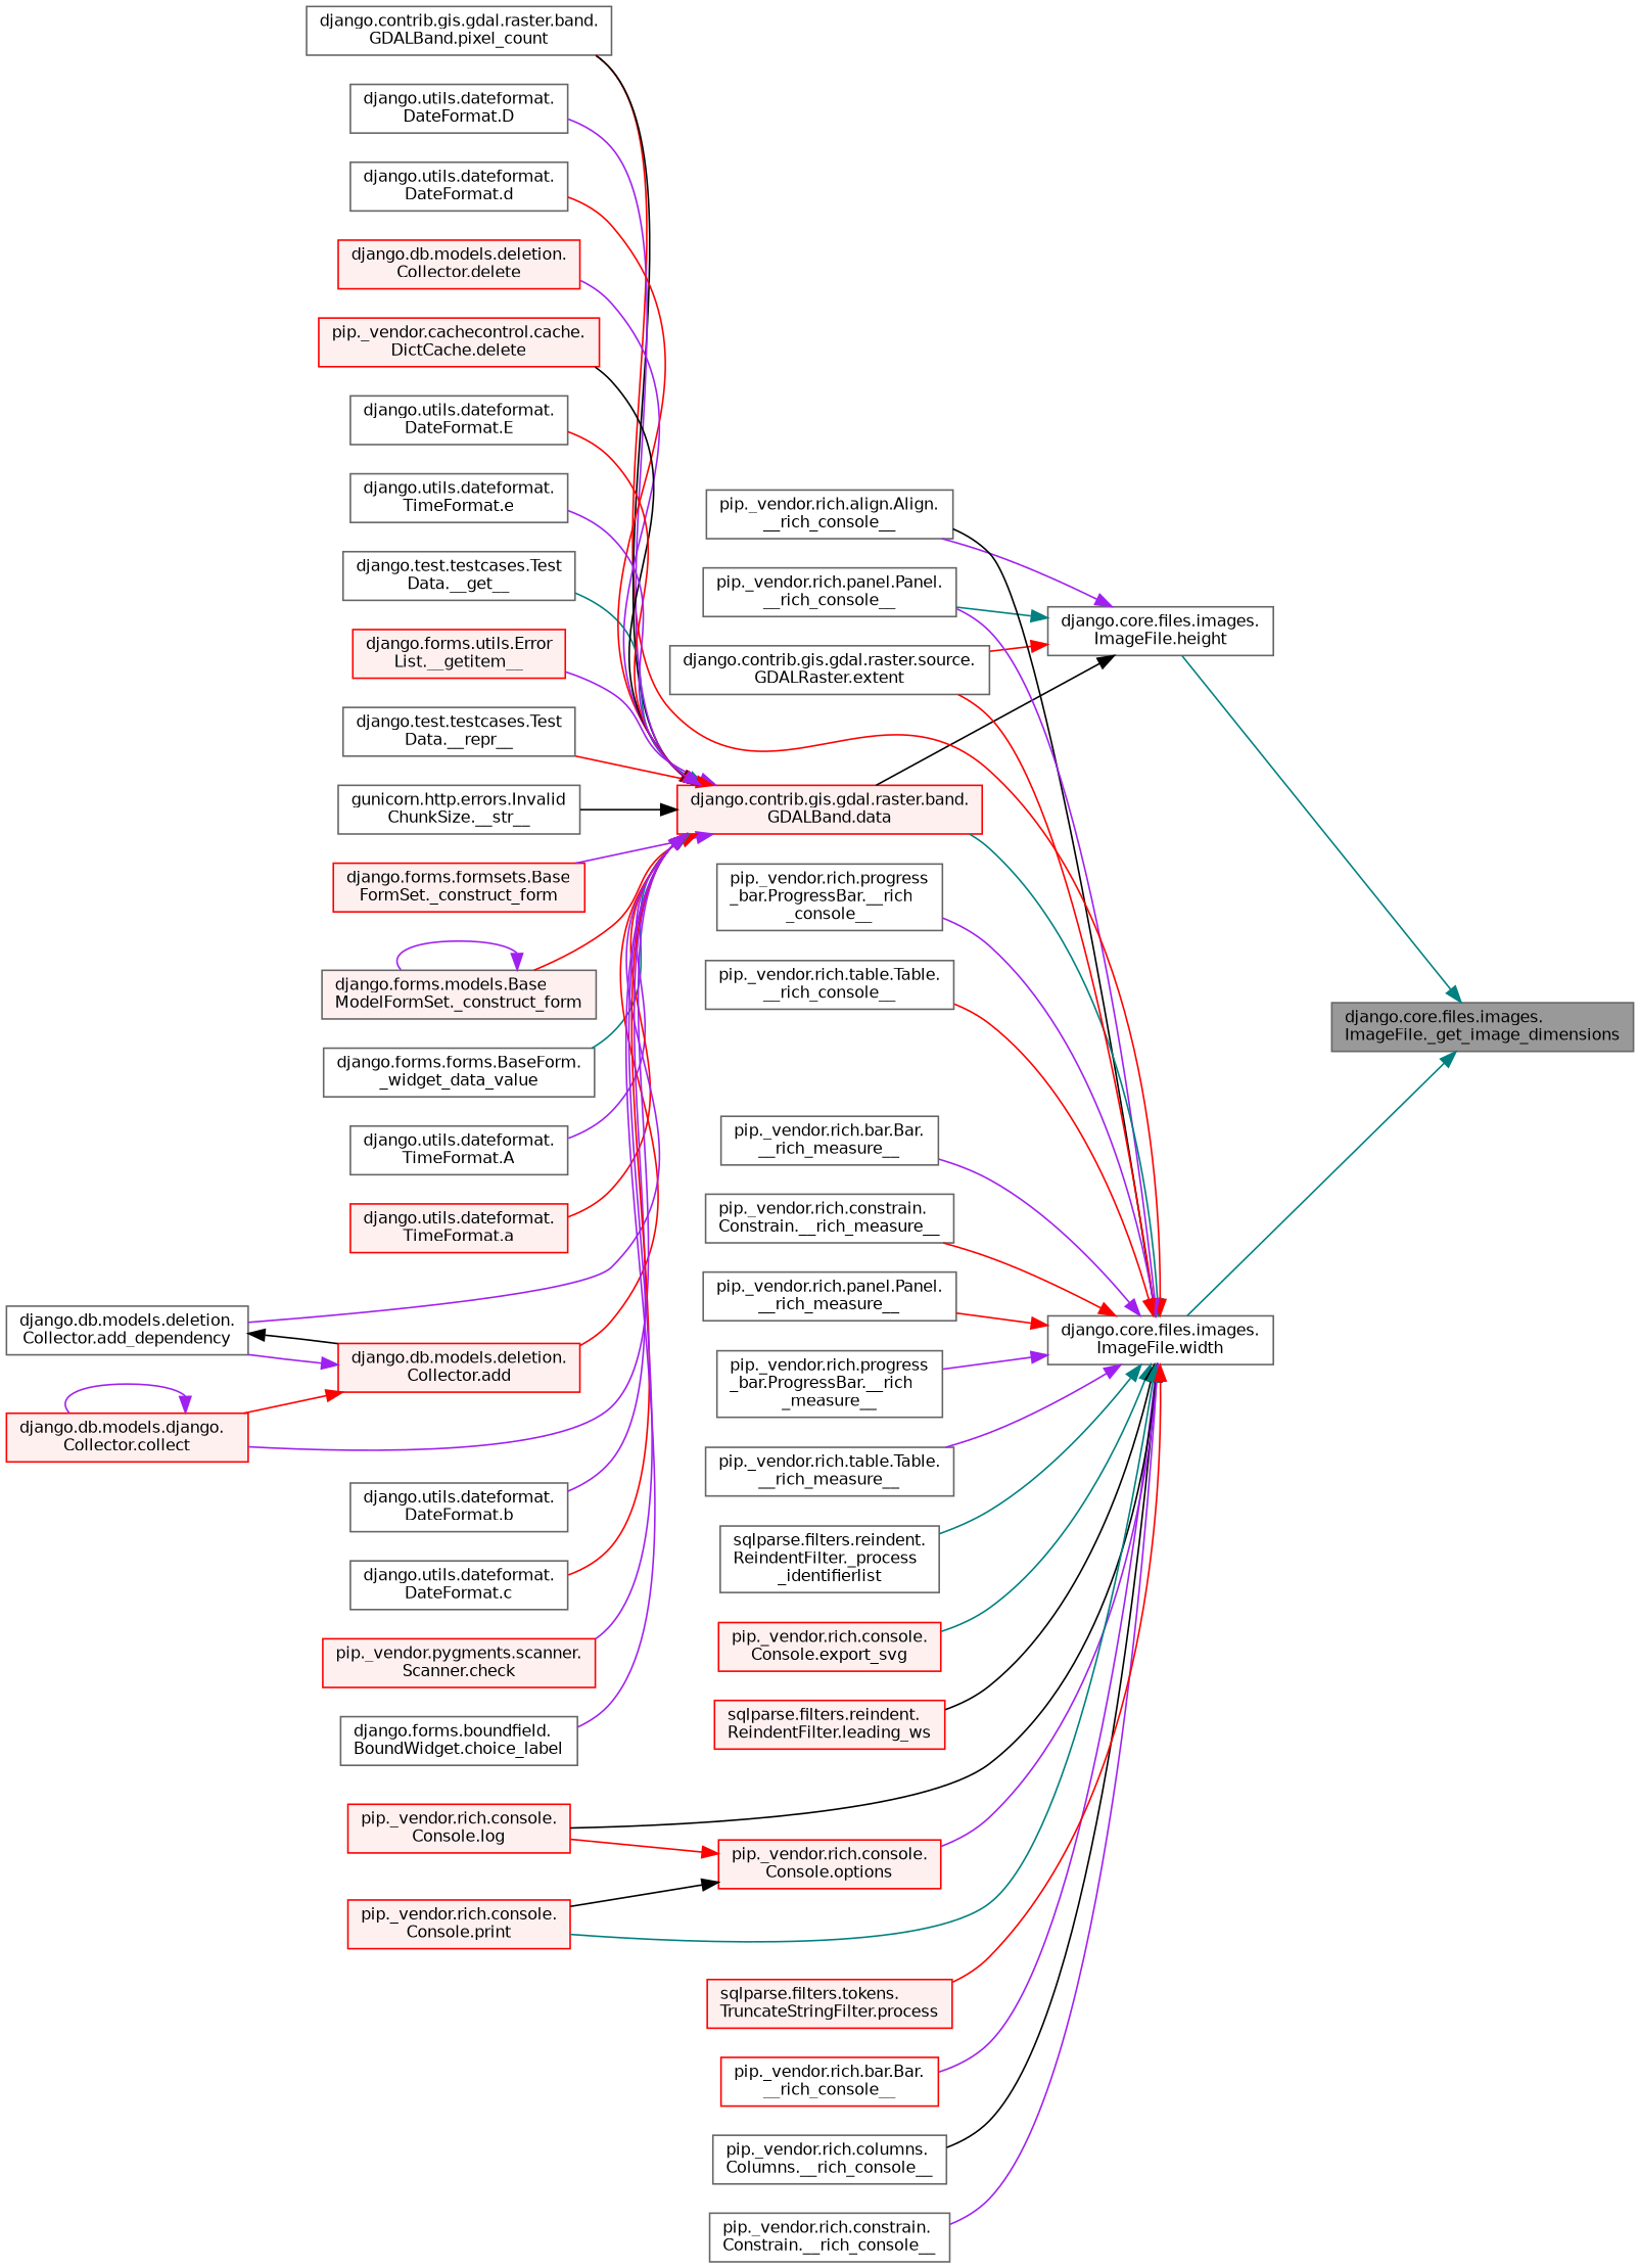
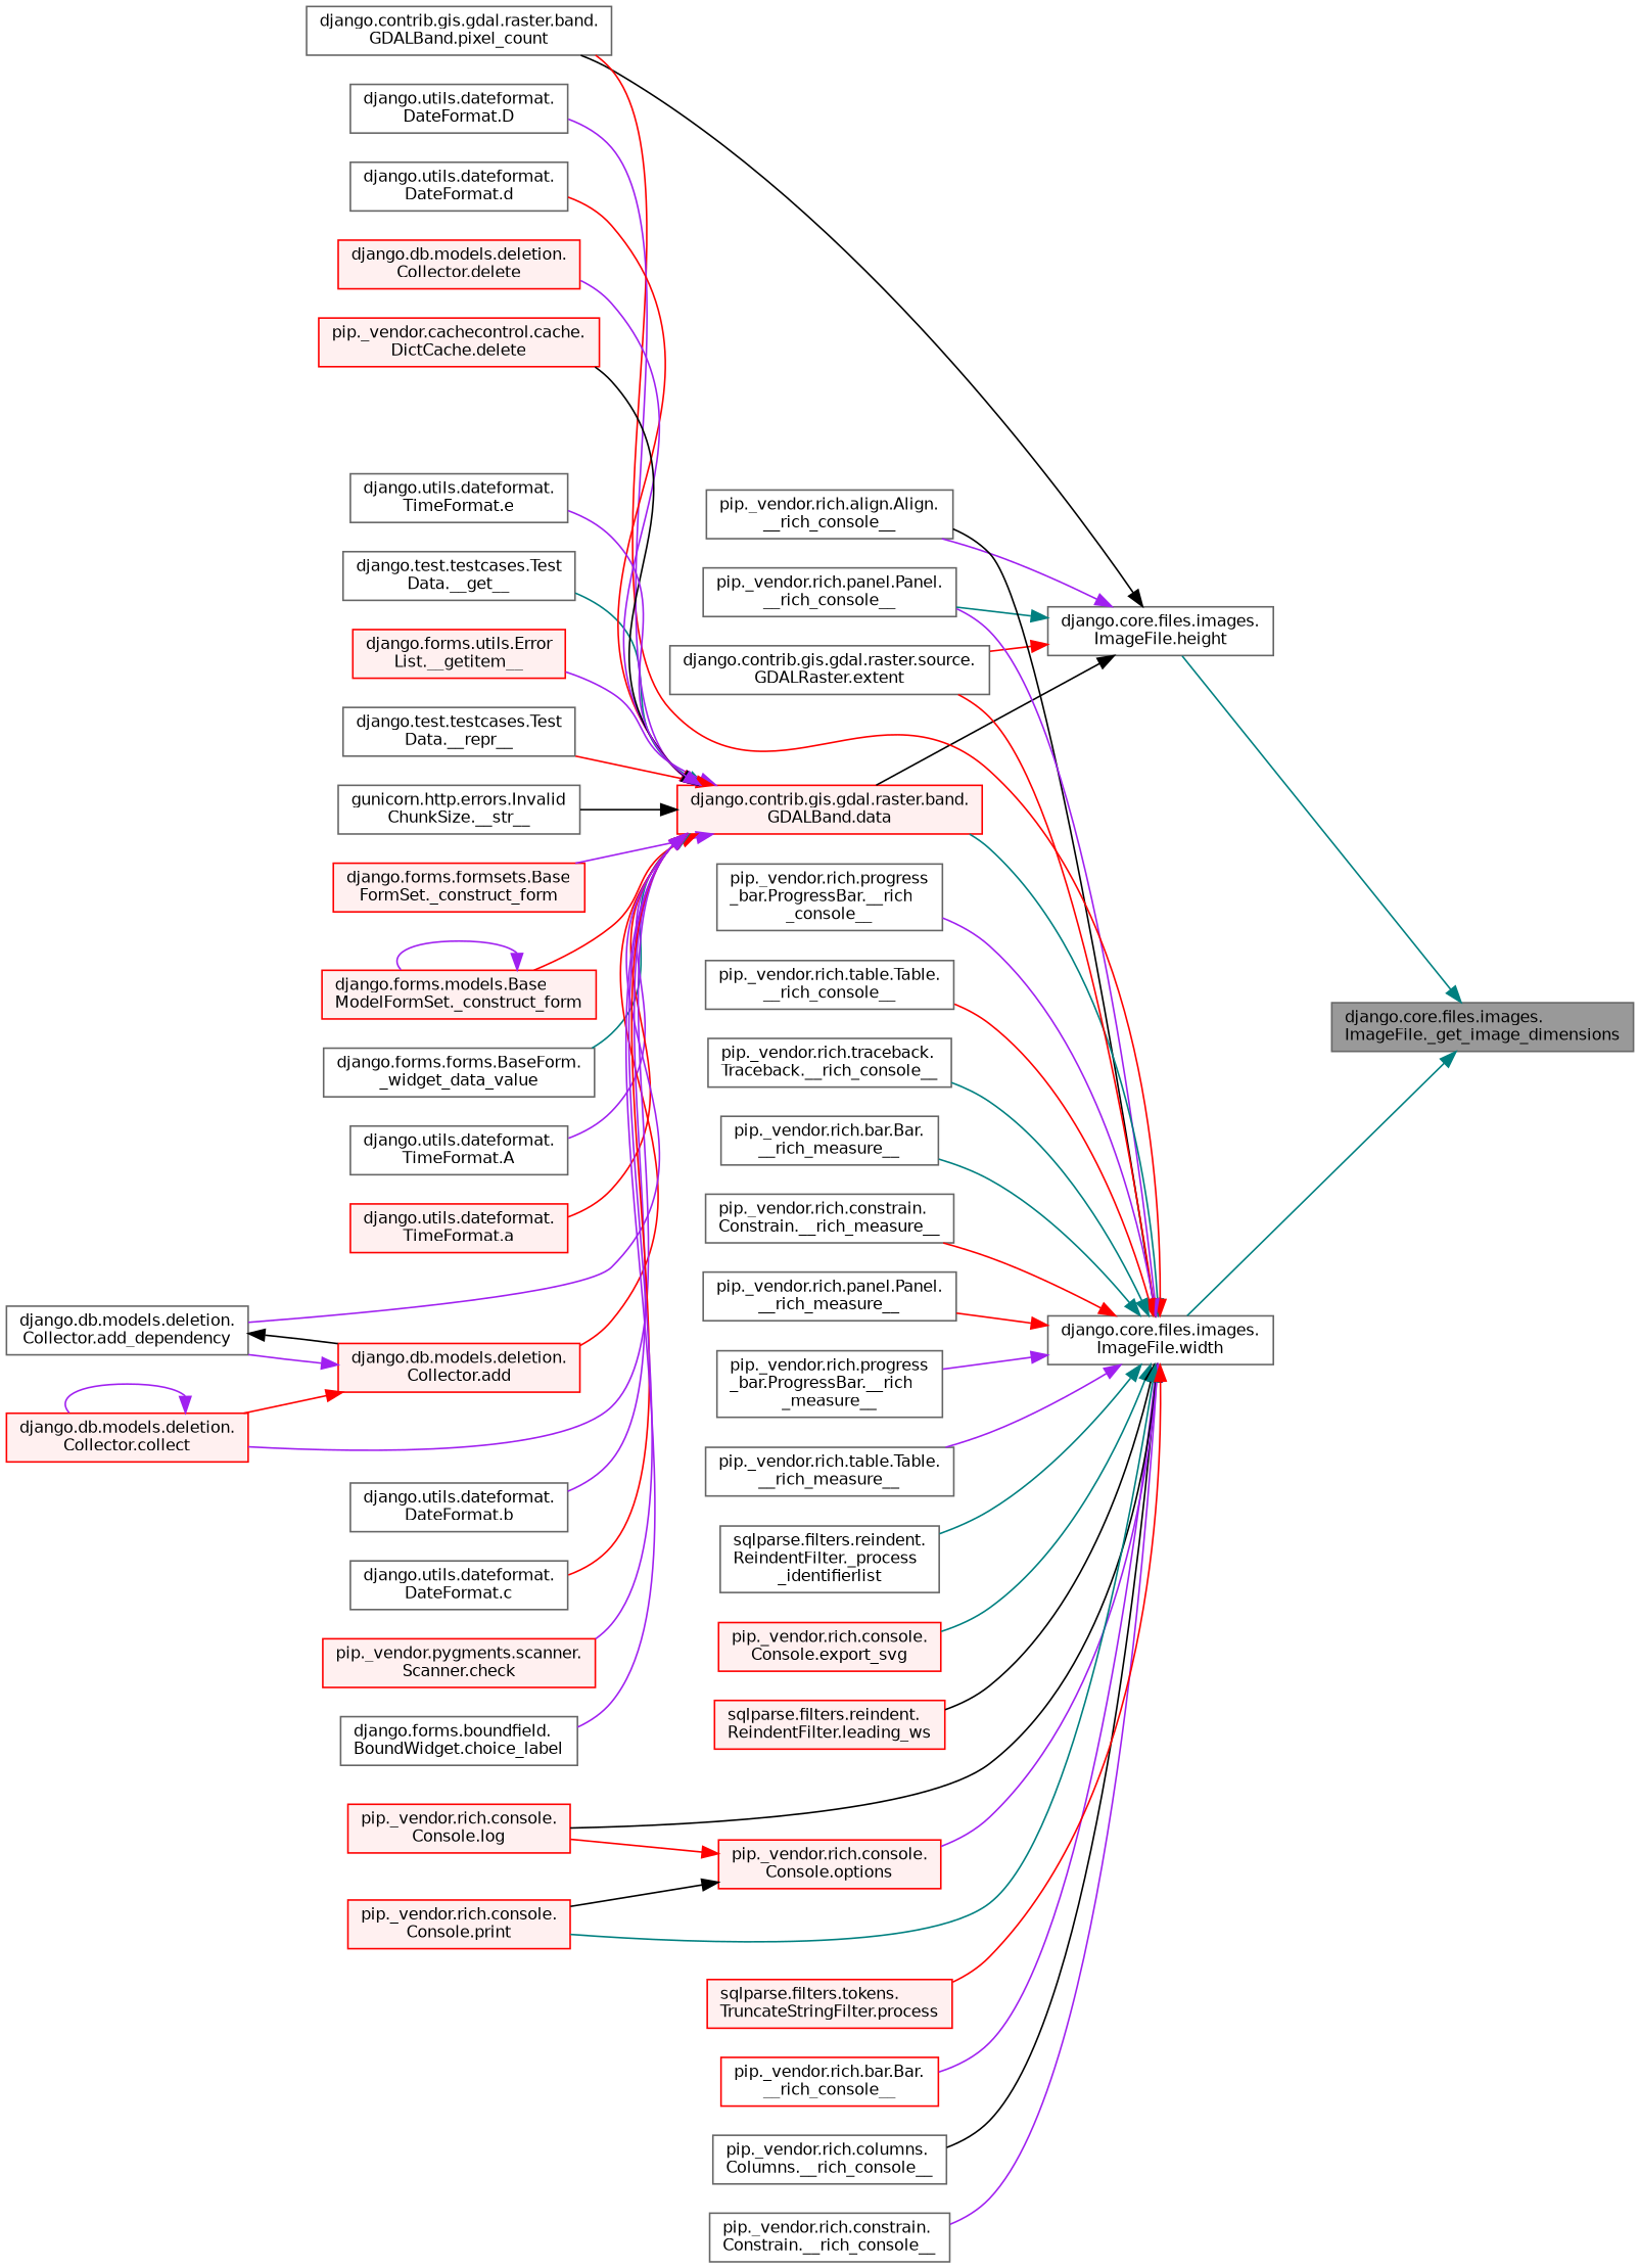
  digraph {
    rankdir=RL
    node [color=grey40 fillcolor=white fontname=Helvetica fontsize=10 shape=box style=filled]
    edge [color=purple dir=back fontname=Helvetica fontsize=10 labelfontname=Helvetica labelfontsize=10 style=solid]
    n1 [color=gray40 fillcolor=grey60 fontcolor=black height=0.2 label="django.core.files.images.\lImageFile._get_image_dimensions" width=0.4]
    n2 [height=0.2 label="django.core.files.images.\lImageFile.height" width=0.4]
    n3 [height=0.2 label="django.core.files.images.\lImageFile.width" width=0.4]
    n4 [height=0.2 label="pip._vendor.rich.align.Align.\l__rich_console__" width=0.4]
    n5 [height=0.2 label="pip._vendor.rich.panel.Panel.\l__rich_console__" width=0.4]
    n6 [color=red fillcolor="#FFF0F0" height=0.2 label="django.contrib.gis.gdal.raster.band.\lGDALBand.data" width=0.4]
    n7 [height=0.2 label="django.contrib.gis.gdal.raster.source.\lGDALRaster.extent" width=0.4]
    n8 [height=0.2 label="django.contrib.gis.gdal.raster.band.\lGDALBand.pixel_count" width=0.4]
    n9 [color=red height=0.2 label="pip._vendor.rich.bar.Bar.\l__rich_console__" width=0.4]
    n10 [height=0.2 label="pip._vendor.rich.columns.\lColumns.__rich_console__" width=0.4]
    n11 [height=0.2 label="pip._vendor.rich.constrain.\lConstrain.__rich_console__" width=0.4]
    n12 [height=0.2 label="pip._vendor.rich.progress\l_bar.ProgressBar.__rich\l_console__" width=0.4]
    n13 [height=0.2 label="pip._vendor.rich.table.Table.\l__rich_console__" width=0.4]
+   n14 [height=0.2 label="pip._vendor.rich.traceback.\lTraceback.__rich_console__" width=0.4]
    n15 [height=0.2 label="pip._vendor.rich.bar.Bar.\l__rich_measure__" width=0.4]
    n16 [height=0.2 label="pip._vendor.rich.constrain.\lConstrain.__rich_measure__" width=0.4]
    n17 [height=0.2 label="pip._vendor.rich.panel.Panel.\l__rich_measure__" width=0.4]
    n18 [height=0.2 label="pip._vendor.rich.progress\l_bar.ProgressBar.__rich\l_measure__" width=0.4]
    n19 [height=0.2 label="pip._vendor.rich.table.Table.\l__rich_measure__" width=0.4]
    n20 [height=0.2 label="sqlparse.filters.reindent.\lReindentFilter._process\l_identifierlist" width=0.4]
    n21 [color=red fillcolor="#FFF0F0" height=0.2 label="pip._vendor.rich.console.\lConsole.export_svg" width=0.4]
    n22 [color=red fillcolor="#FFF0F0" height=0.2 label="sqlparse.filters.reindent.\lReindentFilter.leading_ws" width=0.4]
    n23 [color=red fillcolor="#FFF0F0" height=0.2 label="pip._vendor.rich.console.\lConsole.log" width=0.4]
    n24 [color=red fillcolor="#FFF0F0" height=0.2 label="pip._vendor.rich.console.\lConsole.options" width=0.4]
    n25 [color=red fillcolor="#FFF0F0" height=0.2 label="pip._vendor.rich.console.\lConsole.print" width=0.4]
    n26 [color=red fillcolor="#FFF0F0" height=0.2 label="sqlparse.filters.tokens.\lTruncateStringFilter.process" width=0.4]
    n27 [height=0.2 label="django.test.testcases.Test\lData.__get__" width=0.4]
    n28 [color=red fillcolor="#FFF0F0" height=0.2 label="django.forms.utils.Error\lList.__getitem__" width=0.4]
    n29 [height=0.2 label="django.test.testcases.Test\lData.__repr__" width=0.4]
    n30 [height=0.2 label="gunicorn.http.errors.Invalid\lChunkSize.__str__" width=0.4]
    n31 [color=red fillcolor="#FFF0F0" height=0.2 label="django.forms.formsets.Base\lFormSet._construct_form" width=0.4]
-   n32 [fillcolor="#FFF0F0" height=0.2 label="django.forms.models.Base\lModelFormSet._construct_form" width=0.4]
+   n32 [color=red fillcolor="#FFF0F0" height=0.2 label="django.forms.models.Base\lModelFormSet._construct_form" width=0.4]
    n33 [height=0.2 label="django.forms.forms.BaseForm.\l_widget_data_value" width=0.4]
    n34 [height=0.2 label="django.utils.dateformat.\lTimeFormat.A" width=0.4]
    n35 [color=red fillcolor="#FFF0F0" height=0.2 label="django.utils.dateformat.\lTimeFormat.a" width=0.4]
    n36 [color=red fillcolor="#FFF0F0" height=0.2 label="django.db.models.deletion.\lCollector.add" width=0.4]
    n37 [height=0.2 label="django.db.models.deletion.\lCollector.add_dependency" width=0.4]
-   n38 [color=red fillcolor="#FFF0F0" height=0.2 label="django.db.models.django.\lCollector.collect" width=0.4]
+   n38 [color=red fillcolor="#FFF0F0" height=0.2 label="django.db.models.deletion.\lCollector.collect" width=0.4]
    n39 [height=0.2 label="django.utils.dateformat.\lDateFormat.b" width=0.4]
    n40 [height=0.2 label="django.utils.dateformat.\lDateFormat.c" width=0.4]
    n41 [color=red fillcolor="#FFF0F0" height=0.2 label="pip._vendor.pygments.scanner.\lScanner.check" width=0.4]
    n42 [height=0.2 label="django.forms.boundfield.\lBoundWidget.choice_label" width=0.4]
    n43 [height=0.2 label="django.utils.dateformat.\lDateFormat.D" width=0.4]
    n44 [height=0.2 label="django.utils.dateformat.\lDateFormat.d" width=0.4]
    n45 [color=red fillcolor="#FFF0F0" height=0.2 label="django.db.models.deletion.\lCollector.delete" width=0.4]
    n46 [color=red fillcolor="#FFF0F0" height=0.2 label="pip._vendor.cachecontrol.cache.\lDictCache.delete" width=0.4]
-   n47 [height=0.2 label="django.utils.dateformat.\lDateFormat.E" width=0.4]
    n48 [height=0.2 label="django.utils.dateformat.\lTimeFormat.e" width=0.4]
    n1 -> n2 [color=teal]
    n1 -> n3 [color=teal]
    n2 -> n4
    n2 -> n5 [color=teal]
    n2 -> n6 [color=black]
    n2 -> n7 [color=red]
-   n6 -> n8 [color=black]
+   n2 -> n8 [color=black]
    n3 -> n4 [color=black]
    n3 -> n5
    n3 -> n6 [color=teal]
    n3 -> n7 [color=red]
    n3 -> n8 [color=red]
    n3 -> n9
    n3 -> n10 [color=black]
    n3 -> n11
    n3 -> n12
    n3 -> n13 [color=red]
-   n3 -> n15
+   n3 -> n14 [color=teal]
+   n3 -> n15 [color=teal]
    n3 -> n16 [color=red]
    n3 -> n17 [color=red]
    n3 -> n18
    n3 -> n19
    n3 -> n20 [color=teal]
    n3 -> n21 [color=teal]
    n3 -> n22 [color=black]
    n3 -> n23 [color=black]
    n3 -> n24
    n3 -> n25 [color=teal]
    n3 -> n26 [color=red]
    n6 -> n27 [color=teal]
    n6 -> n28
    n6 -> n29 [color=red]
    n6 -> n30 [color=black]
    n6 -> n31
    n6 -> n32 [color=red]
    n6 -> n33 [color=teal]
    n6 -> n34
    n6 -> n35 [color=red]
    n6 -> n36 [color=red]
    n6 -> n37
    n6 -> n38
    n6 -> n39
    n6 -> n40 [color=red]
    n6 -> n41
    n6 -> n42
    n6 -> n43
    n6 -> n44 [color=red]
    n6 -> n45
    n6 -> n46 [color=black]
-   n6 -> n47 [color=red]
    n6 -> n48
    n24 -> n23 [color=red]
    n24 -> n25 [color=black]
    n32 -> n32
    n36 -> n37
    n36 -> n38 [color=red]
    n37 -> n36 [color=black]
    n38 -> n38
  }
